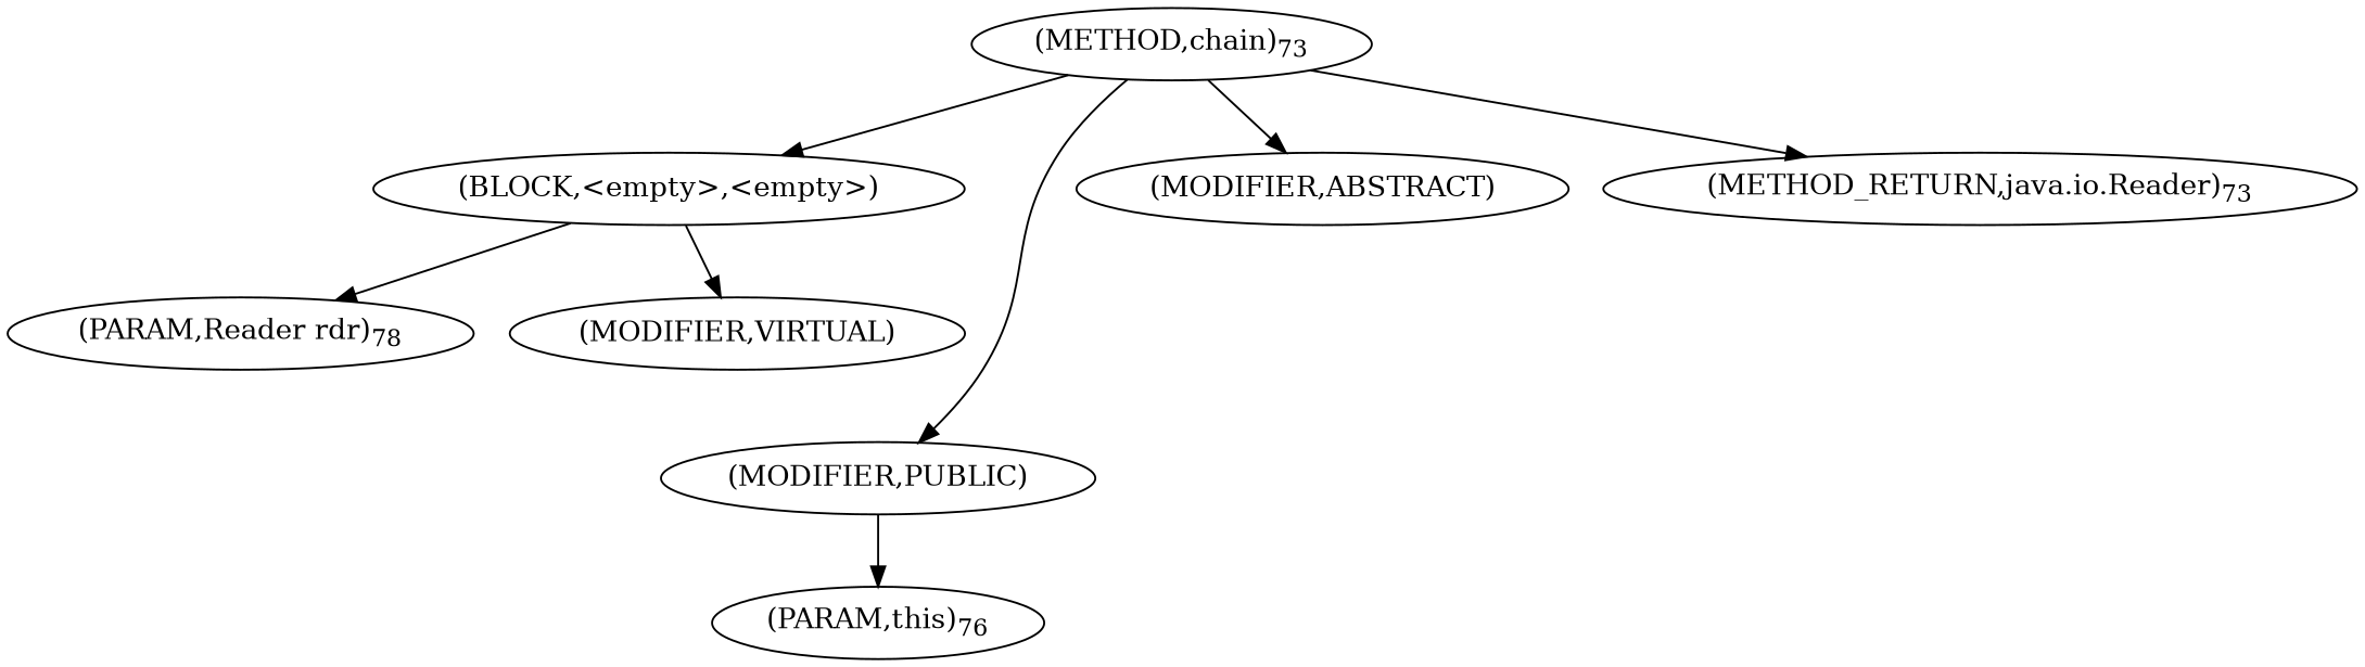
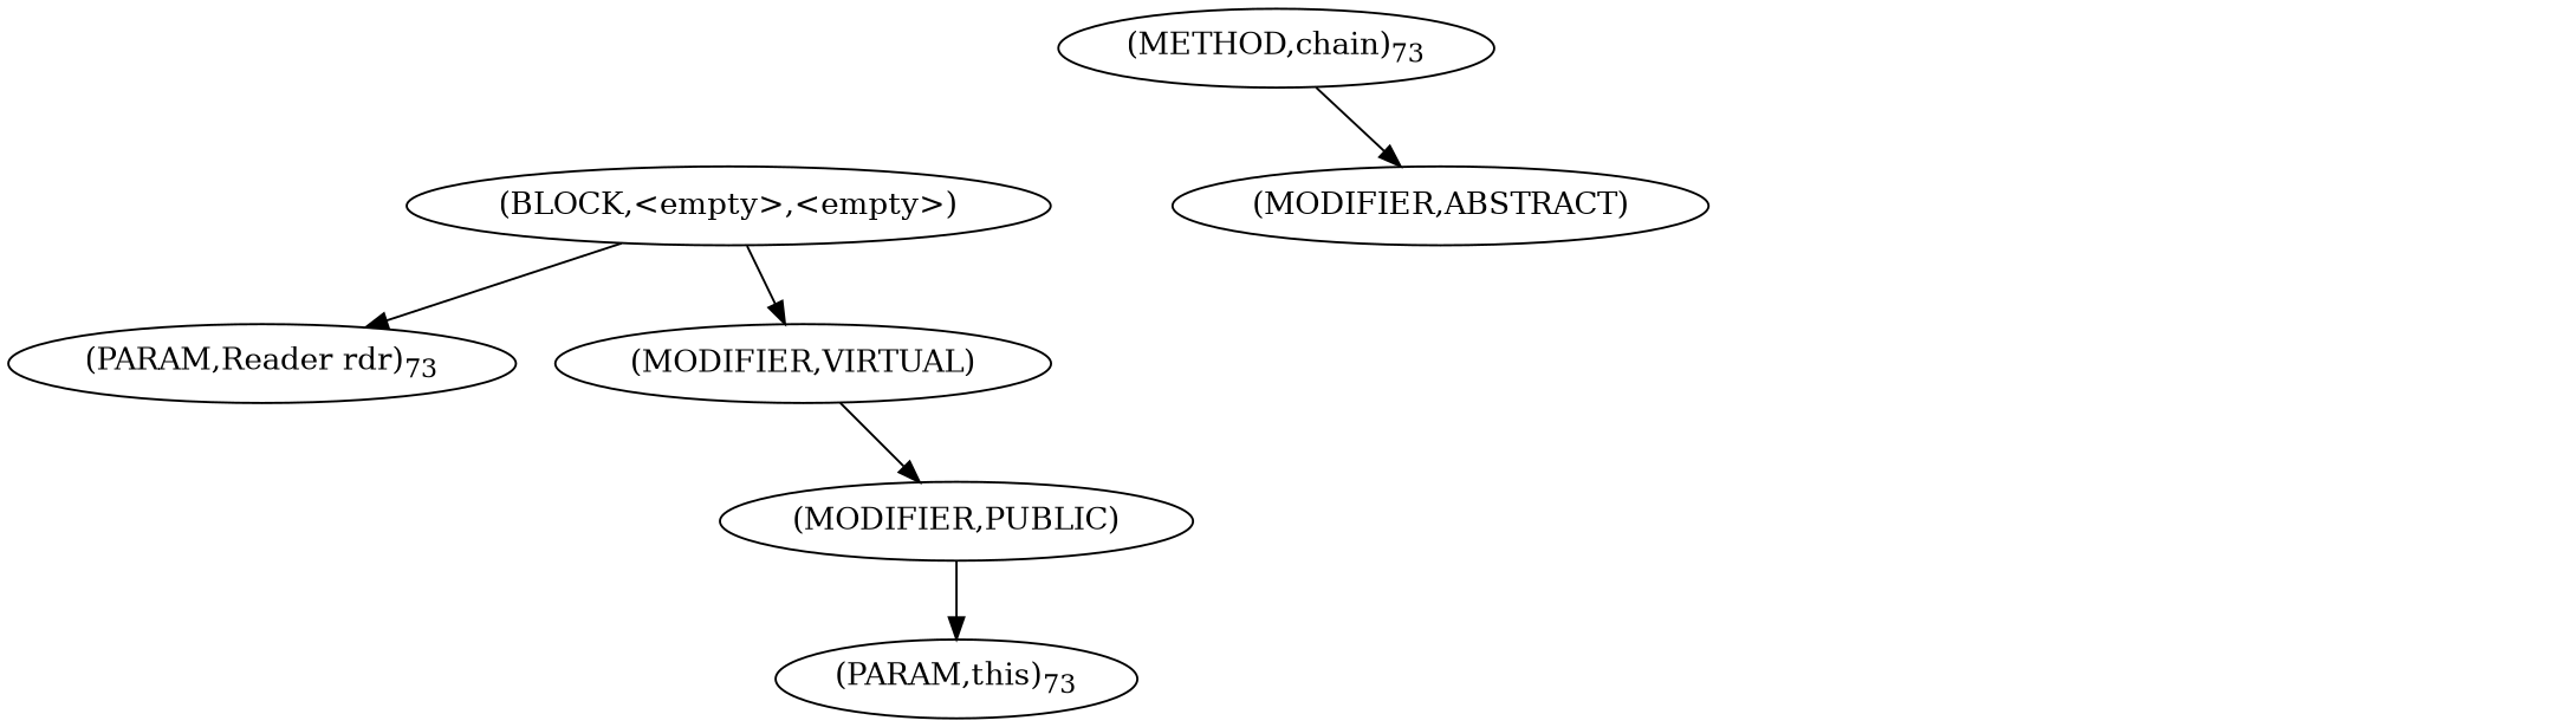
  digraph {
    n1 [label=<(METHOD,chain)<SUB>73</SUB>>]
    n2 [label=<(BLOCK,&lt;empty&gt;,&lt;empty&gt;)>]
    n3 [label=<(MODIFIER,PUBLIC)>]
    n4 [label=<(MODIFIER,ABSTRACT)>]
-   n5 [label=<(METHOD_RETURN,java.io.Reader)<SUB>73</SUB>>]
-   n6 [label=<(PARAM,this)<SUB>76</SUB>>]
-   n7 [label=<(PARAM,Reader rdr)<SUB>78</SUB>>]
+   n6 [label=<(PARAM,this)<SUB>73</SUB>>]
+   n7 [label=<(PARAM,Reader rdr)<SUB>73</SUB>>]
    n8 [label=<(MODIFIER,VIRTUAL)>]
-   n1 -> n2
-   n1 -> n3
+   n8 -> n3
    n1 -> n4
-   n1 -> n5
    n2 -> n7
    n2 -> n8
    n3 -> n6
  }
